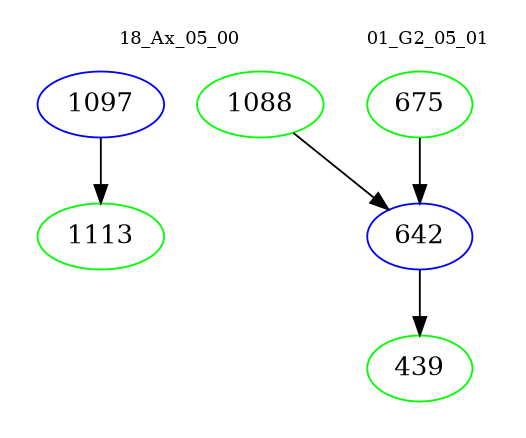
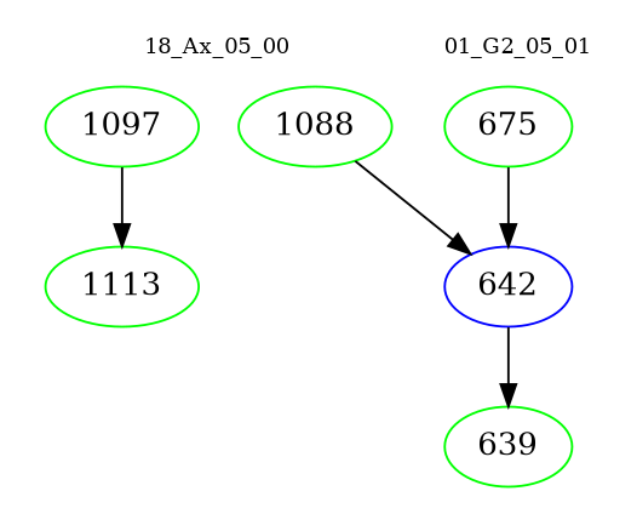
  digraph {
    node [color=green]
    edge [color=black]
    n1 [label=1088]
-   n2 [color=blue label=1097]
+   n2 [label=1097]
    n3 [label=1113]
    n4 [label=675]
    n5 [color=blue label=642]
-   n6 [label=439]
+   n6 [label=639]
    subgraph cluster_1 {
      color=white
      fontsize=10
      label="18_Ax_05_00"
      n1
      n2
      n3
    }
    subgraph cluster_2 {
      color=white
      fontsize=10
      label="01_G2_05_01"
      n4
      n5
      n6
    }
    n1 -> n5
    n2 -> n3
    n4 -> n5
    n5 -> n6
  }
